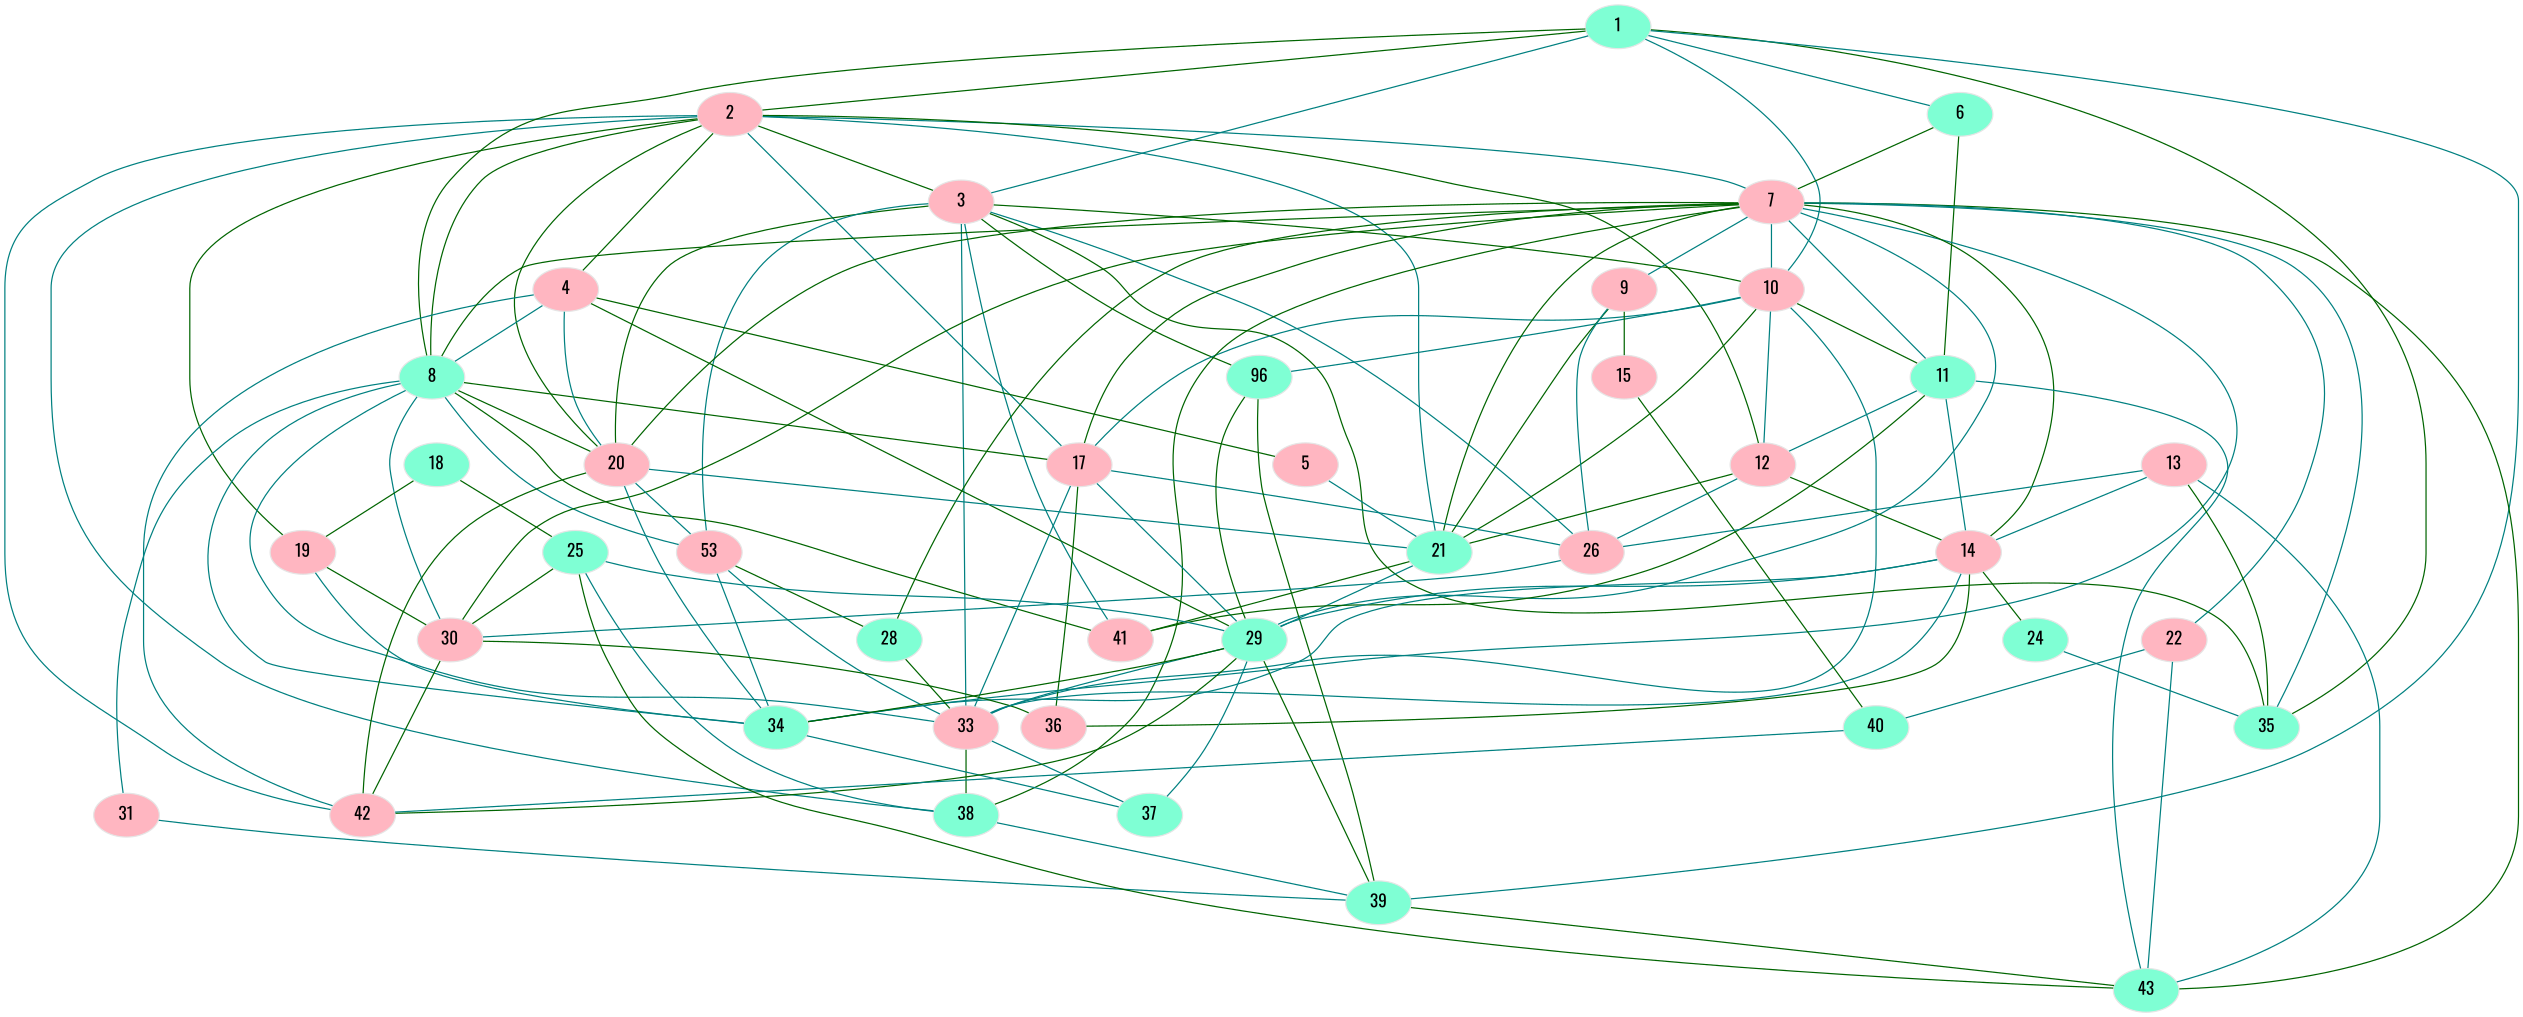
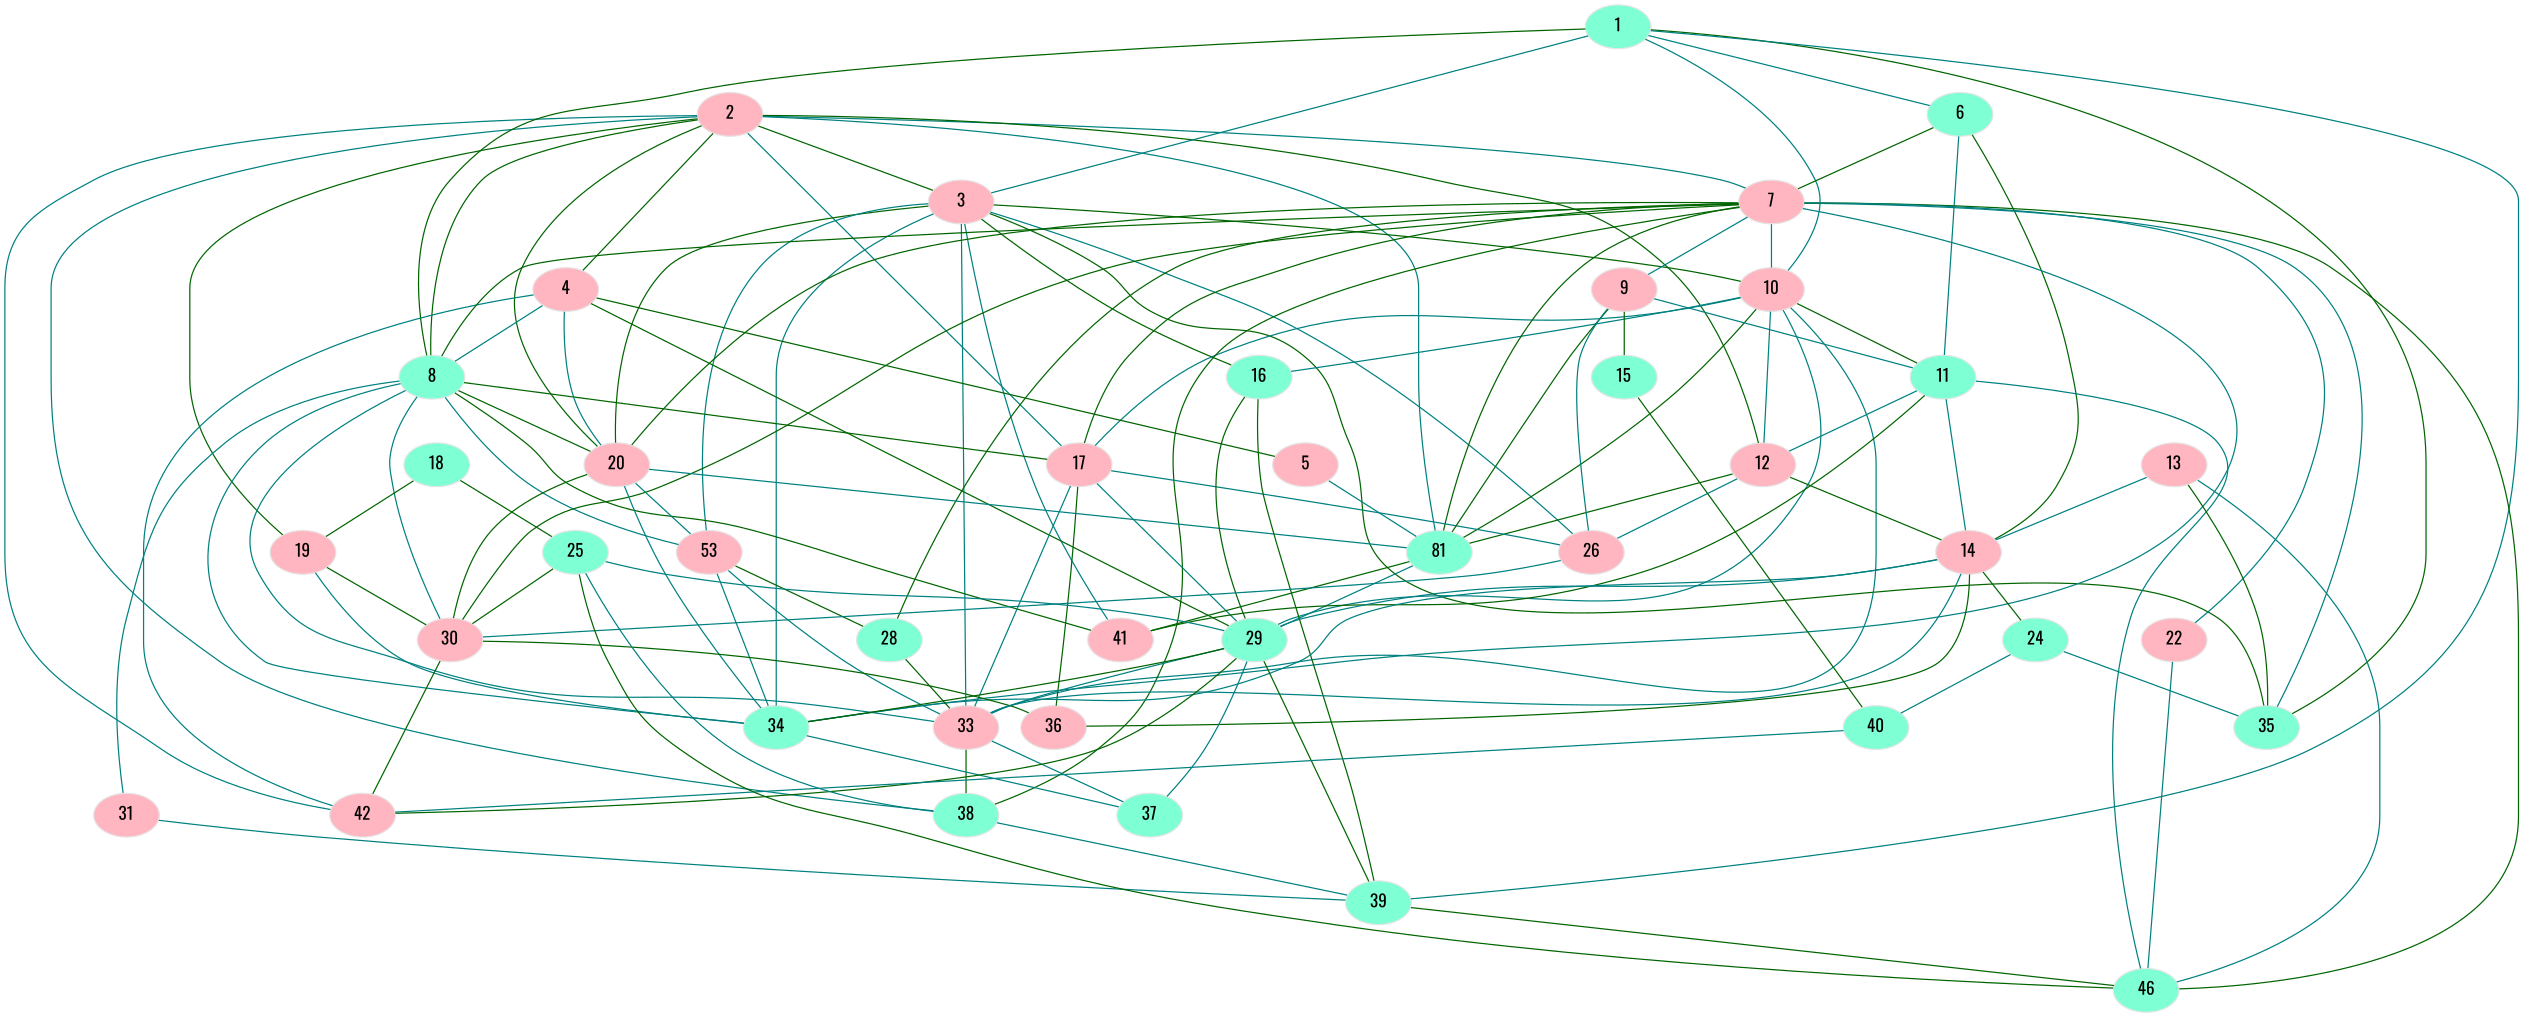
  graph {
    fontname=Oswald
    node [color=gray90 fillcolor=lightpink fontname=Oswald style=filled]
    edge [color=teal fontname=Oswald weight=1.0]
    2
    1 [fillcolor=aquamarine]
    3
    6 [fillcolor=aquamarine]
    8 [fillcolor=aquamarine]
    10
    35 [fillcolor=aquamarine]
    39 [fillcolor=aquamarine]
    4
    7
    12
    17
    19
    20
-   21 [fillcolor=aquamarine]
+   21 [fillcolor=aquamarine label=81]
    38 [fillcolor=aquamarine]
    42
-   16 [fillcolor=aquamarine label=96]
+   16 [fillcolor=aquamarine]
    n19 [label=53]
    26
    33
    34 [fillcolor=aquamarine]
    41
    11 [fillcolor=aquamarine]
    14
    30
    31
-   43 [fillcolor=aquamarine]
+   43 [fillcolor=aquamarine label=46]
    5
    29 [fillcolor=aquamarine]
    9
    22
    28 [fillcolor=aquamarine]
    36
    37 [fillcolor=aquamarine]
    24 [fillcolor=aquamarine]
-   15
+   15 [fillcolor=aquamarine]
    40 [fillcolor=aquamarine]
    13
    18 [fillcolor=aquamarine]
    25 [fillcolor=aquamarine]
    2 -- 3 [color=darkgreen]
    2 -- 8 [color=darkgreen]
    2 -- 4 [color=darkgreen]
    2 -- 7
    2 -- 12 [color=darkgreen]
    2 -- 17
    2 -- 19 [color=darkgreen]
    2 -- 20 [color=darkgreen]
    2 -- 21 [weight=2.0]
    2 -- 38
    2 -- 42
-   1 -- 2 [color=darkgreen]
    1 -- 3 [weight=2.0]
    1 -- 6
    1 -- 8 [color=darkgreen]
    1 -- 10
    1 -- 35 [color=darkgreen]
    1 -- 39
    3 -- 10 [color=darkgreen weight=2.0]
    3 -- 35 [color=darkgreen]
    3 -- 20 [color=darkgreen weight=2.0]
    3 -- 16 [color=darkgreen]
    3 -- n19
    3 -- 26
    3 -- 33 [weight=2.0]
+   3 -- 34
    3 -- 41
    6 -- 7 [color=darkgreen]
-   6 -- 11 [color=darkgreen]
-   7 -- 14 [color=darkgreen]
+   6 -- 11
+   6 -- 14 [color=darkgreen]
    8 -- 17 [color=darkgreen]
    8 -- 20 [color=darkgreen weight=2.0]
    8 -- n19
    8 -- 33
    8 -- 34
    8 -- 41 [color=darkgreen]
    8 -- 30
    8 -- 31
    10 -- 12
    10 -- 17
    10 -- 21 [color=darkgreen]
    10 -- 16
    10 -- 33
    10 -- 11 [color=darkgreen]
    39 -- 43 [color=darkgreen]
    4 -- 8
    4 -- 20
    4 -- 42
    4 -- 5 [color=darkgreen]
    4 -- 29 [color=darkgreen]
    7 -- 8 [color=darkgreen]
    7 -- 10
    7 -- 35
    7 -- 17 [color=darkgreen]
    7 -- 20 [color=darkgreen]
    7 -- 21 [color=darkgreen]
    7 -- 38 [color=darkgreen]
    7 -- 34
-   7 -- 11
+   9 -- 11
    7 -- 30 [color=darkgreen]
    7 -- 43 [color=darkgreen]
-   7 -- 29
+   10 -- 29
    7 -- 9
    7 -- 22
    7 -- 28 [color=darkgreen]
    12 -- 21 [color=darkgreen]
    12 -- 26
    12 -- 14 [color=darkgreen]
    17 -- 26
    17 -- 33
    17 -- 29
    17 -- 36 [color=darkgreen]
    19 -- 34
    19 -- 30 [color=darkgreen]
    20 -- 21
-   20 -- 42 [color=darkgreen]
+   20 -- 30 [color=darkgreen]
    20 -- n19
    20 -- 34
    21 -- 41 [color=darkgreen]
    21 -- 29
    38 -- 39
    16 -- 39 [color=darkgreen]
    16 -- 29 [color=darkgreen]
    n19 -- 33
    n19 -- 34
    n19 -- 28 [color=darkgreen]
    26 -- 30
    33 -- 38 [color=darkgreen weight=2.0]
    33 -- 37
    34 -- 37
    11 -- 12
    11 -- 41 [color=darkgreen]
    11 -- 14
    11 -- 43
    14 -- 33
    14 -- 34
    14 -- 29
    14 -- 36 [color=darkgreen]
    14 -- 24 [color=darkgreen]
    30 -- 42 [color=darkgreen]
    30 -- 36 [color=darkgreen weight=2.0]
    31 -- 39
    5 -- 21 [weight=2.0]
    29 -- 39 [color=darkgreen]
    29 -- 42 [color=darkgreen]
    29 -- 33 [weight=2.0]
    29 -- 34 [color=darkgreen]
    29 -- 37 [weight=2.0]
    9 -- 21 [color=darkgreen]
    9 -- 26
    9 -- 15 [color=darkgreen]
    22 -- 43
-   22 -- 40
+   24 -- 40
    28 -- 33 [color=darkgreen]
    24 -- 35
    15 -- 40 [color=darkgreen]
    40 -- 42
    13 -- 35 [color=darkgreen]
-   13 -- 26
    13 -- 14
    13 -- 43
    18 -- 19 [color=darkgreen]
    18 -- 25 [color=darkgreen]
    25 -- 38
    25 -- 30 [color=darkgreen]
    25 -- 43 [color=darkgreen]
    25 -- 29 [weight=2.0]
  }
